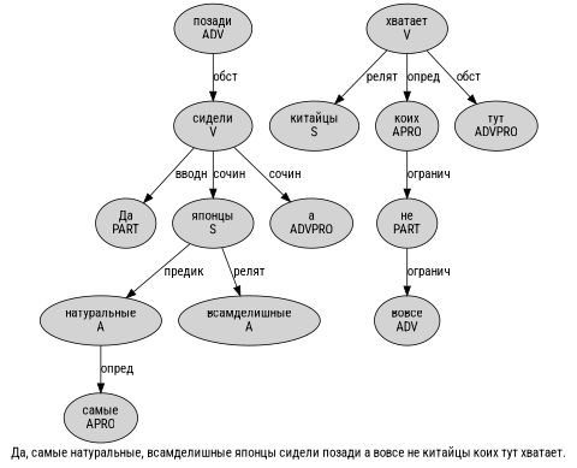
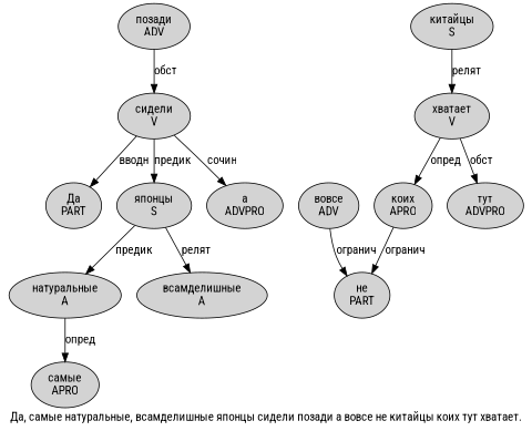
  digraph {
    fontname="Roboto Condensed"
    label="Да, самые натуральные, всамделишные японцы сидели позади а вовсе не китайцы коих тут хватает."
    node [fillcolor=lightgray fontname="Roboto Condensed" penwidth=1 shape=ellipse style=filled]
    edge [fontname="Roboto Condensed"]
    n1 [label="Да\nPART"]
    n2 [label="самые\nAPRO"]
    n3 [label="натуральные\nA"]
    n4 [label="всамделишные\nA"]
    n5 [label="японцы\nS"]
    n6 [label="сидели\nV"]
    n7 [label="а\nADVPRO"]
    n8 [label="позади\nADV"]
    n9 [label="вовсе\nADV"]
    n10 [label="не\nPART"]
    n11 [label="китайцы\nS"]
    n12 [label="хватает\nV"]
    n13 [label="коих\nAPRO"]
    n14 [label="тут\nADVPRO"]
    n3 -> n2 [label="опред"]
    n5 -> n3 [label="предик"]
    n5 -> n4 [label="релят"]
    n6 -> n1 [label="вводн"]
-   n6 -> n5 [label="сочин"]
+   n6 -> n5 [label="предик"]
    n6 -> n7 [label="сочин"]
    n8 -> n6 [label="обст"]
-   n10 -> n9 [label="огранич"]
-   n12 -> n11 [label="релят"]
+   n9 -> n10 [label="огранич"]
+   n11 -> n12 [label="релят"]
    n12 -> n13 [label="опред"]
    n12 -> n14 [label="обст"]
    n13 -> n10 [label="огранич"]
  }
